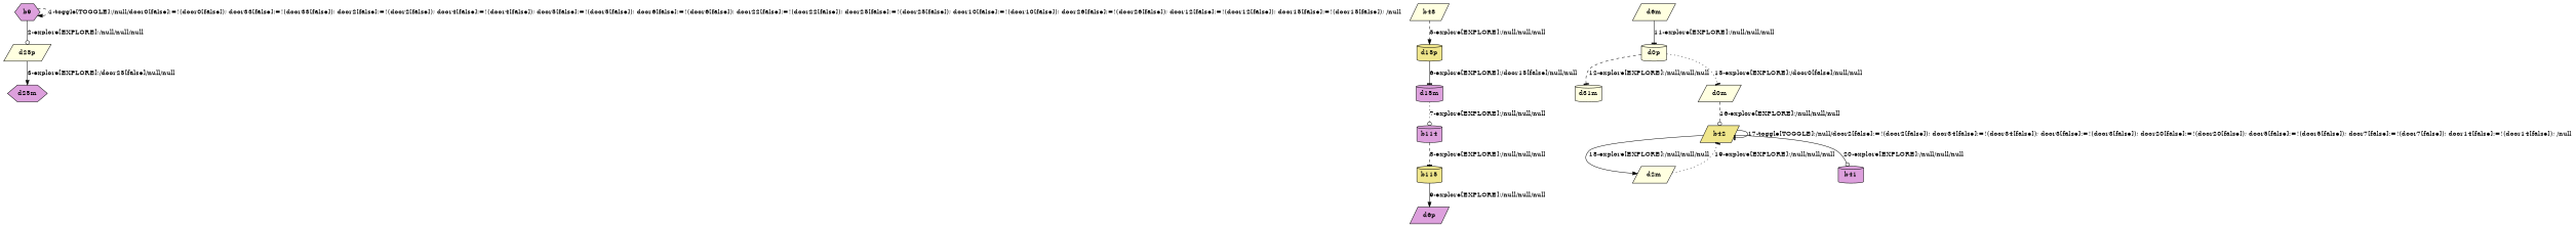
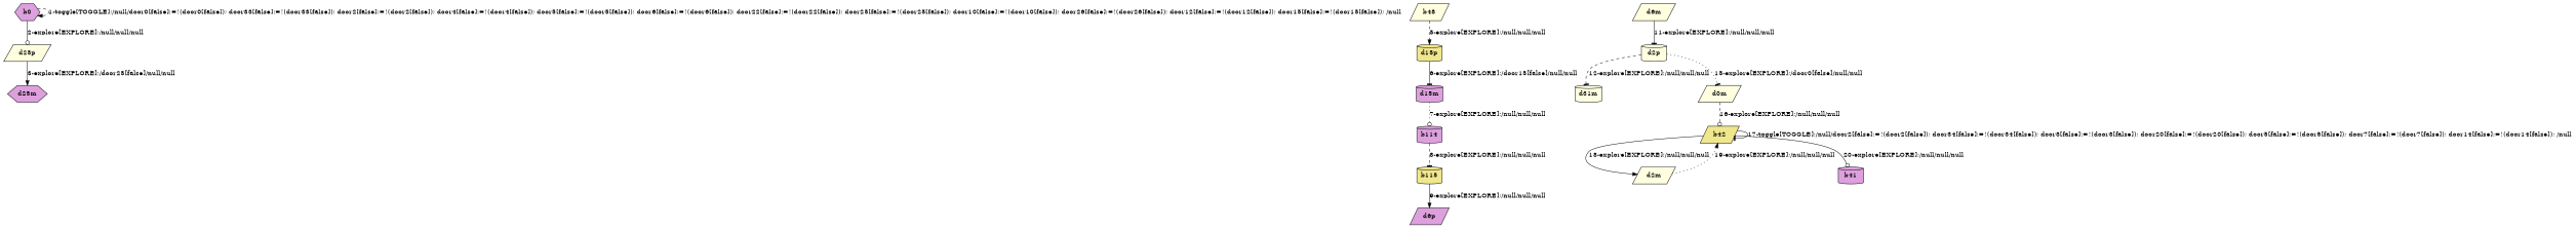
  digraph {
    node [fillcolor=lightyellow shape=parallelogram style=filled]
    edge [arrowhead=tee style=solid]
-   b0 [fillcolor=plum shape=hexagon label=b9]
+   b0 [fillcolor=plum shape=hexagon]
    d25p
    d25m [fillcolor=plum shape=hexagon]
    b48
    d15p [fillcolor=khaki shape=cylinder]
    d15m [fillcolor=plum shape=cylinder]
    b114 [fillcolor=plum shape=cylinder]
    b115 [fillcolor=khaki shape=cylinder]
    d6p [fillcolor=plum]
    d6m
-   d0p [shape=cylinder]
+   d0p [shape=cylinder label=d2p]
    d31m [shape=cylinder]
    d0m
    b42 [fillcolor=khaki]
    d2m
    b41 [fillcolor=plum shape=cylinder]
    b0 -> b0 [arrowhead=normal label="1-toggle[TOGGLE];/null/door0[false]:=!(door0[false]); door33[false]:=!(door33[false]); door2[false]:=!(door2[false]); door4[false]:=!(door4[false]); door5[false]:=!(door5[false]); door6[false]:=!(door6[false]); door22[false]:=!(door22[false]); door25[false]:=!(door25[false]); door10[false]:=!(door10[false]); door26[false]:=!(door26[false]); door12[false]:=!(door12[false]); door15[false]:=!(door15[false]); /null" style=dashed]
    b0 -> d25p [arrowhead=odot label="2-explore[EXPLORE];/null/null/null"]
    d25p -> d25m [arrowhead=normal label="3-explore[EXPLORE];/door25[false]/null/null"]
    b48 -> d15p [arrowhead=normal label="5-explore[EXPLORE];/null/null/null" style=dashed]
    d15p -> d15m [label="6-explore[EXPLORE];/door15[false]/null/null"]
    d15m -> b114 [arrowhead=odot label="7-explore[EXPLORE];/null/null/null" style=dotted]
    b114 -> b115 [label="8-explore[EXPLORE];/null/null/null" style=dashed]
    b115 -> d6p [arrowhead=normal label="9-explore[EXPLORE];/null/null/null"]
    d6m -> d0p [label="11-explore[EXPLORE];/null/null/null"]
    d0p -> d31m [label="12-explore[EXPLORE];/null/null/null" style=dashed]
    d0p -> d0m [label="15-explore[EXPLORE];/door0[false]/null/null" style=dotted]
    d0m -> b42 [arrowhead=odot label="16-explore[EXPLORE];/null/null/null" style=dashed]
    b42 -> b42 [label="17-toggle[TOGGLE];/null/door2[false]:=!(door2[false]); door34[false]:=!(door34[false]); door3[false]:=!(door3[false]); door20[false]:=!(door20[false]); door5[false]:=!(door5[false]); door7[false]:=!(door7[false]); door14[false]:=!(door14[false]); /null"]
    b42 -> d2m [arrowhead=normal label="18-explore[EXPLORE];/null/null/null"]
    b42 -> b41 [arrowhead=odot label="20-explore[EXPLORE];/null/null/null"]
-   d2m -> b42 [label="19-explore[EXPLORE];/null/null/null" style=dotted]
+   d2m -> b42 [arrowhead=normal label="19-explore[EXPLORE];/null/null/null" style=dotted]
  }
